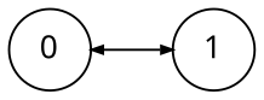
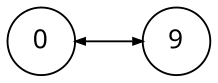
  digraph {
    normalize=true
    rankdir=LR
    fontname="Noto Sans"
    node [fontname="Noto Sans" shape=circle]
    n1 [label=0]
-   n2 [label=1]
+   n2 [label=9]
    n1 -> n2 [arrowsize=0.5 dir=both fontname="Noto Sans"]
  }
